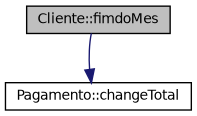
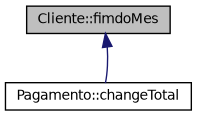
  digraph {
    rankdir=TB
    node [color=black fontname=Helvetica fontsize=10 shape=record style=filled]
    n1 [fillcolor=grey75 fontcolor=black height=0.2 label="Cliente::fimdoMes" width=0.4]
    n2 [fillcolor=white height=0.2 label="Pagamento::changeTotal" width=0.4]
-   n1 -> n2 [color=midnightblue fontname=Helvetica fontsize=10 labelfontname=Helvetica labelfontsize=10 style=solid]
+   n2 -> n1 [color=midnightblue fontname=Helvetica fontsize=10 labelfontname=Helvetica labelfontsize=10 style=solid]
  }
